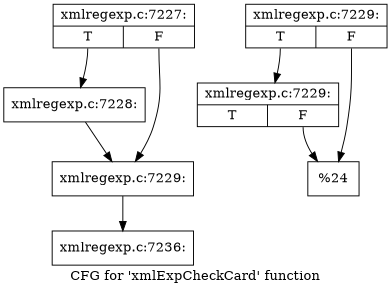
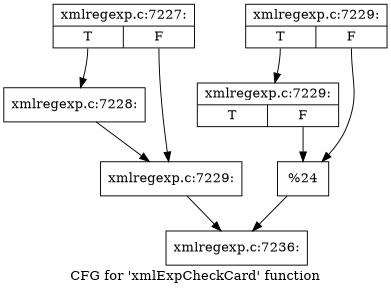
  digraph {
    label="CFG for 'xmlExpCheckCard' function"
    node [shape=record]
    n1 [label="{xmlregexp.c:7227:|{<s0>T|<s1>F}}"]
    n2 [label="{xmlregexp.c:7228:}"]
    n3 [label="{xmlregexp.c:7229:}"]
    n4 [label="{xmlregexp.c:7229:|{<s0>T|<s1>F}}"]
    n5 [label="{xmlregexp.c:7229:|{<s0>T|<s1>F}}"]
    n6 [label="{%24}"]
    n7 [label="{xmlregexp.c:7236:}"]
    n1 -> n2 [tailport=s0]
    n1 -> n3 [tailport=s1]
    n2 -> n3
    n3 -> n7
    n4 -> n5 [tailport=s0]
    n4 -> n6 [tailport=s1]
    n5 -> n6 [tailport=s1]
+   n6 -> n7
  }
